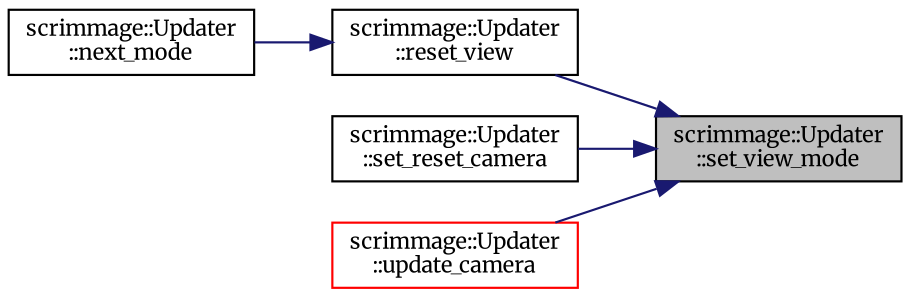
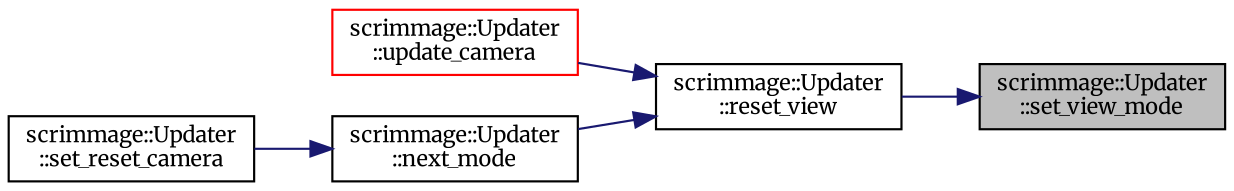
  digraph {
    fontname=Merriweather
    rankdir=RL
    node [color=black fillcolor=white fontname=Merriweather fontsize=10 shape=record style=filled]
    edge [color=midnightblue dir=back fontname=Merriweather fontsize=10 labelfontname=Helvetica labelfontsize=10 style=solid]
    n1 [fillcolor=grey75 fontcolor=black height=0.2 label="scrimmage::Updater\l::set_view_mode" width=0.4]
    n2 [height=0.2 label="scrimmage::Updater\l::reset_view" width=0.4]
    n3 [height=0.2 label="scrimmage::Updater\l::set_reset_camera" width=0.4]
    n4 [color=red height=0.2 label="scrimmage::Updater\l::update_camera" width=0.4]
    n5 [height=0.2 label="scrimmage::Updater\l::next_mode" width=0.4]
    n1 -> n2
-   n1 -> n3
-   n1 -> n4
+   n5 -> n3
+   n2 -> n4
    n2 -> n5
  }
